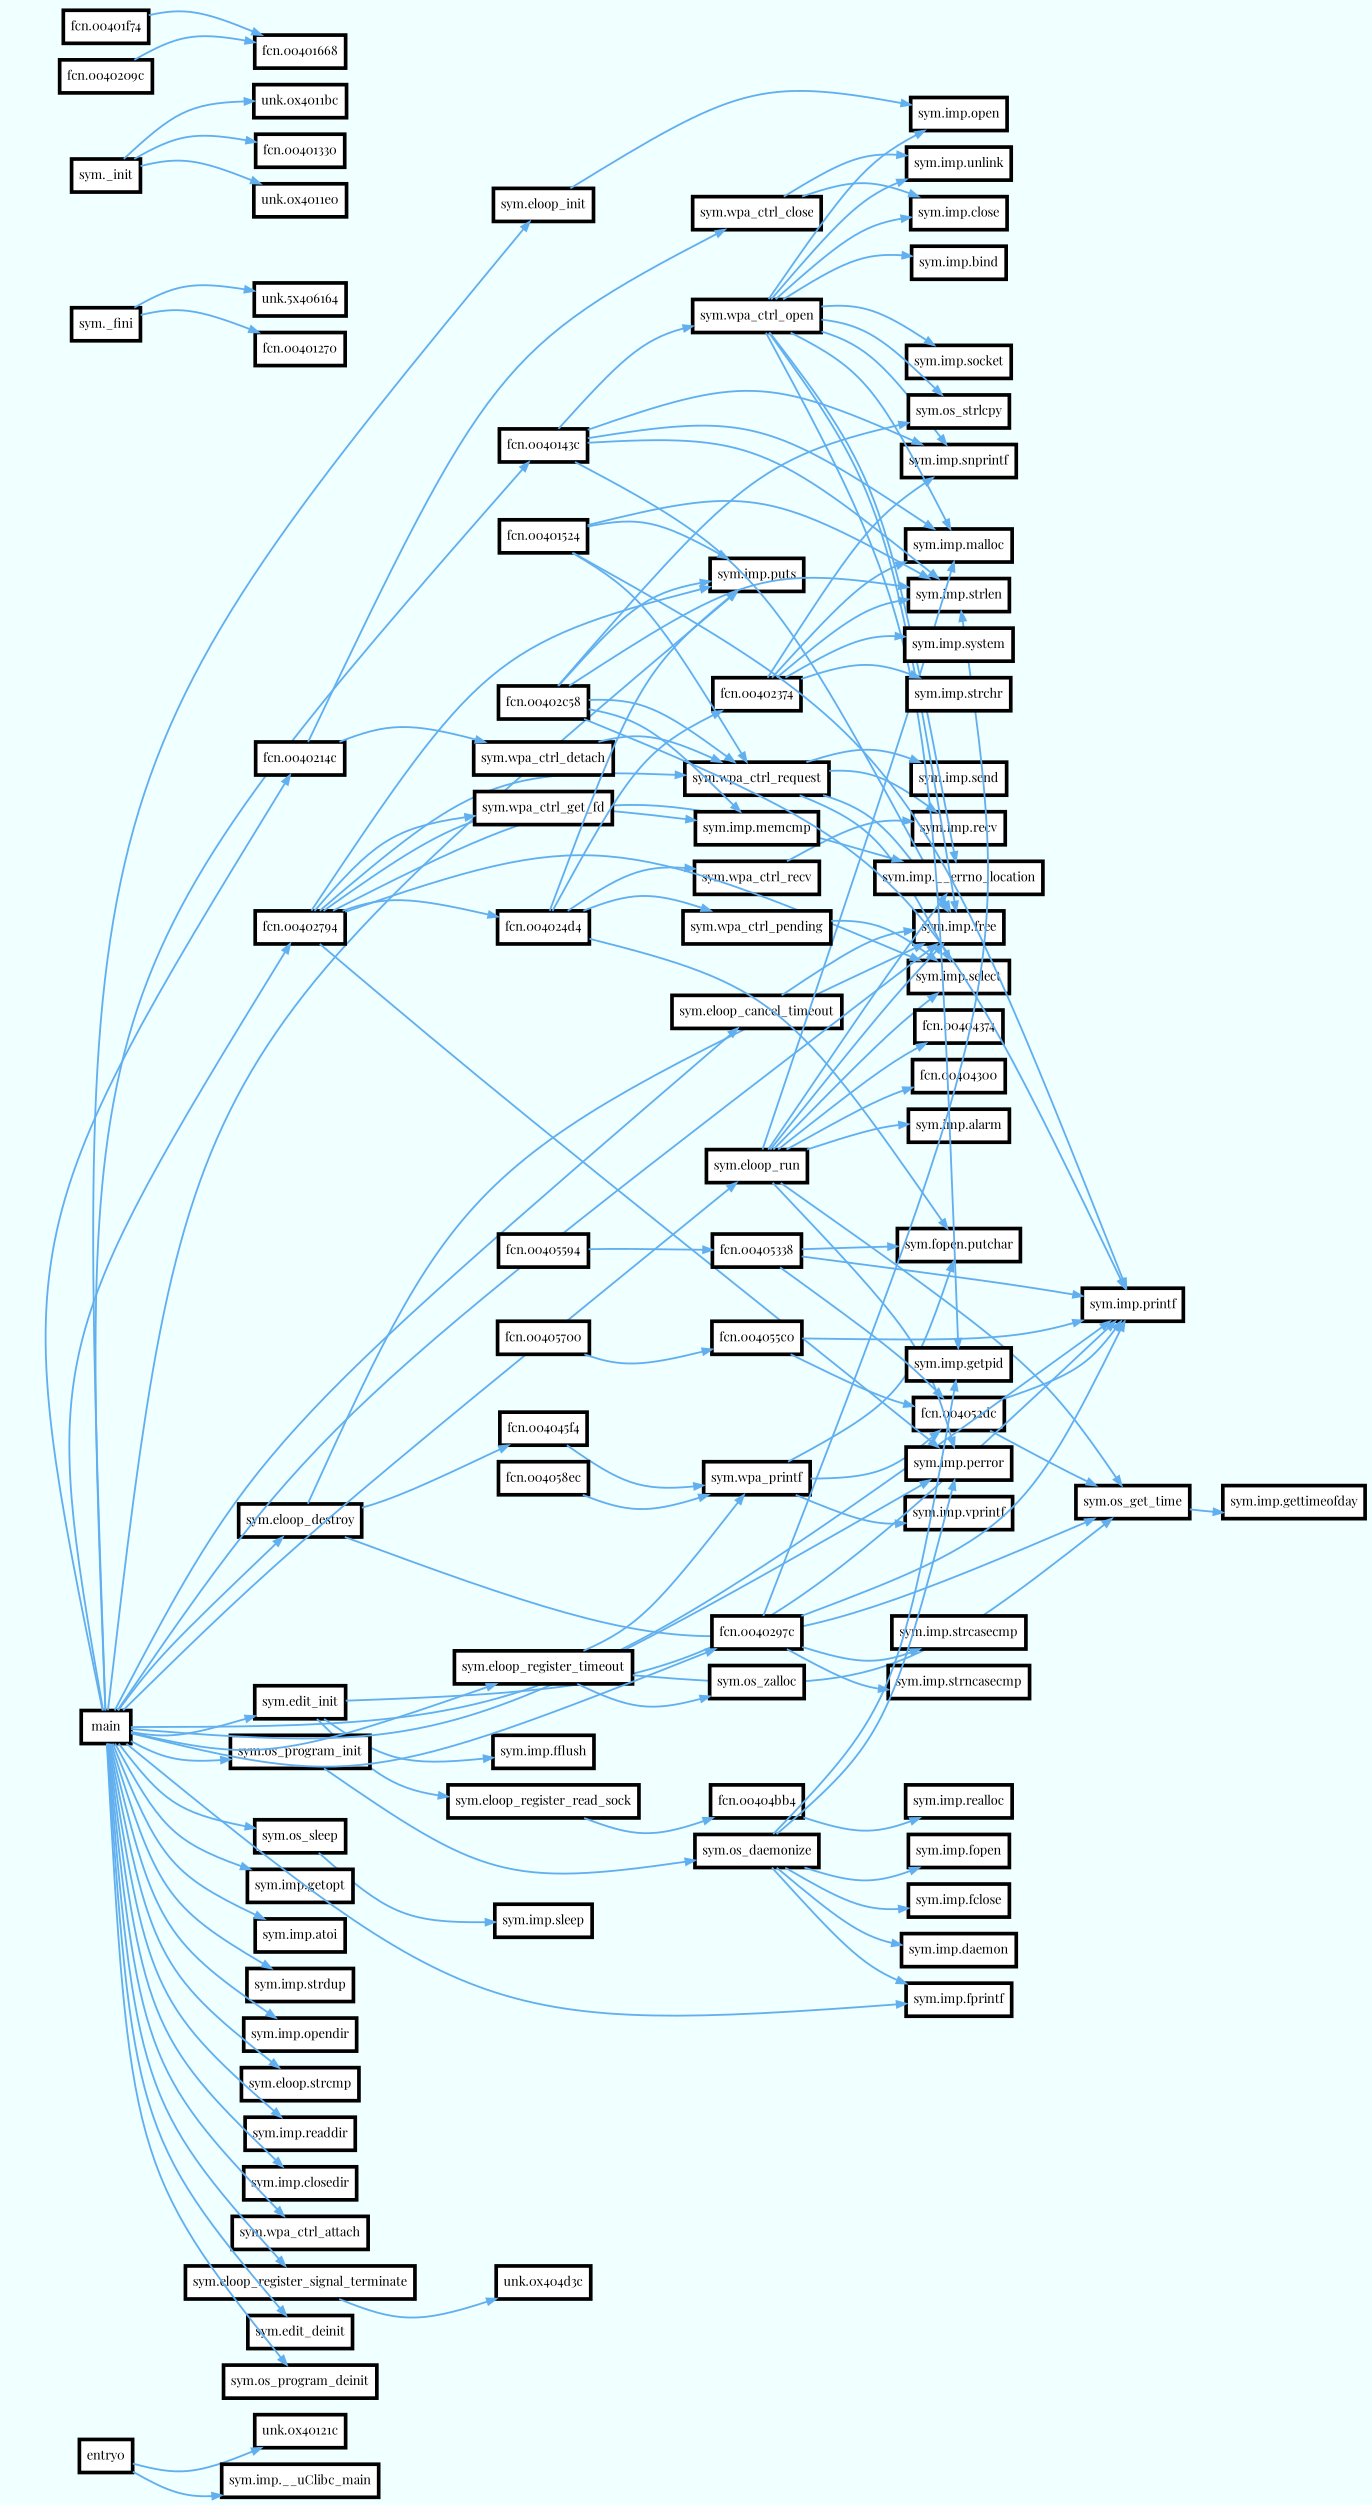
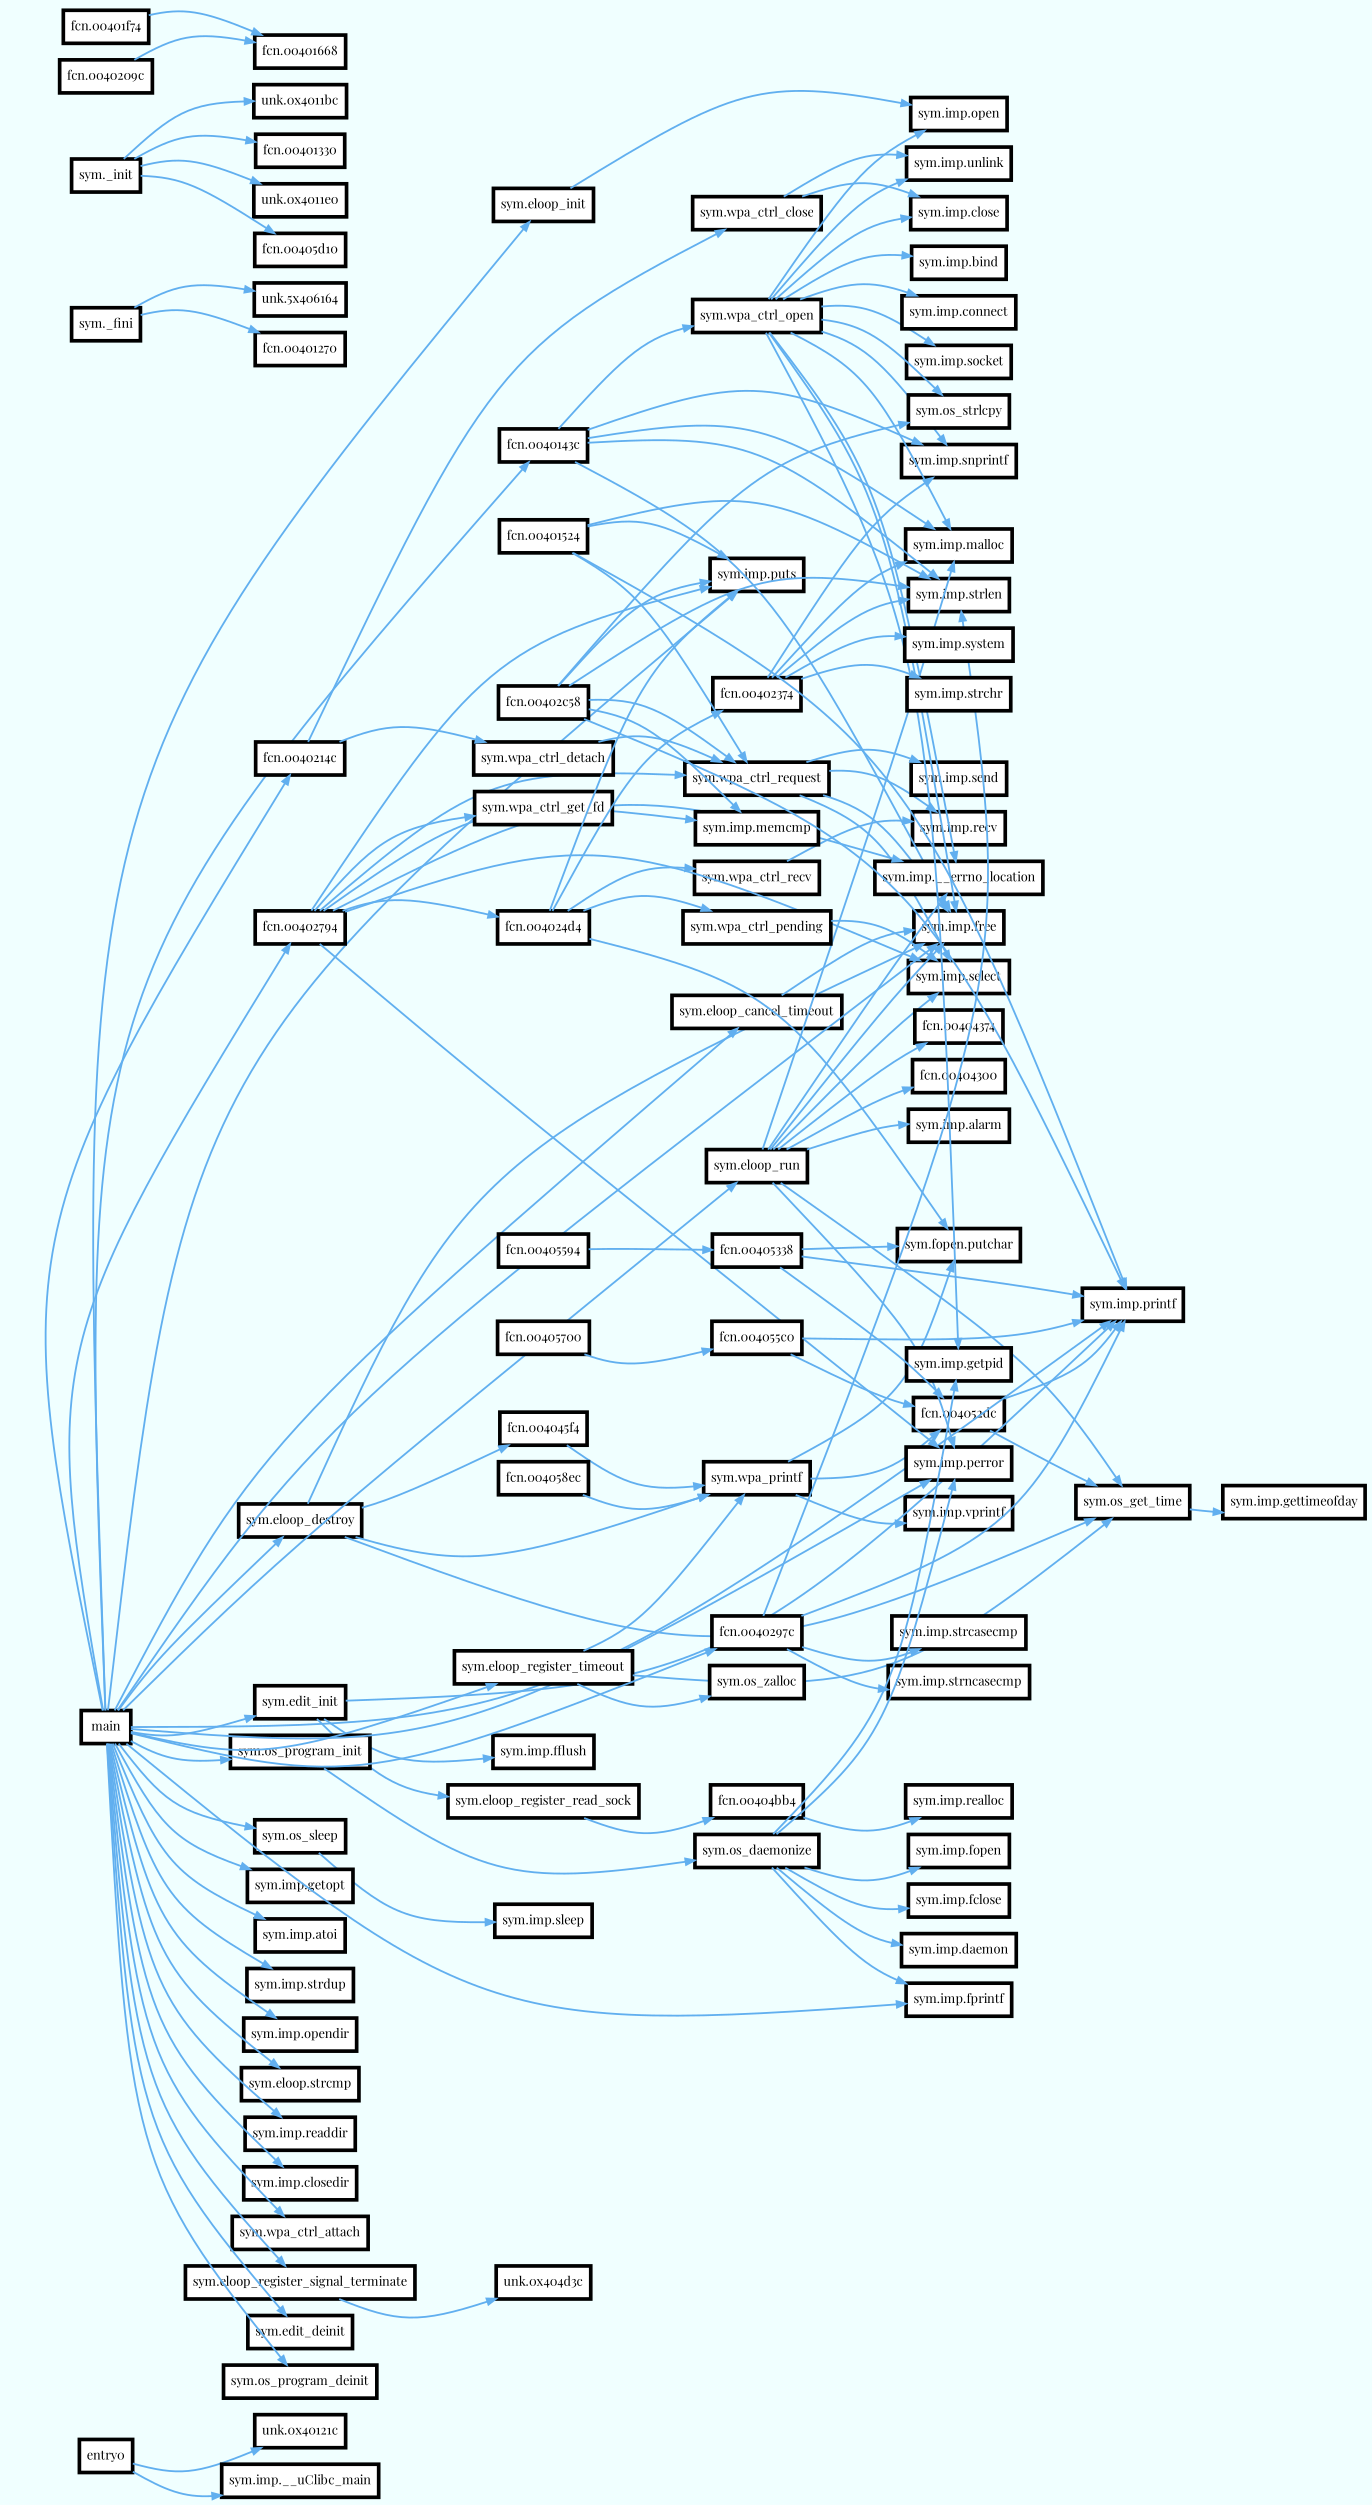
  digraph {
    bgcolor=azure
    fontname="Playfair Display"
    rankdir=LR
    splines=curved
    node [fillcolor=white fontname="Playfair Display" fontsize=14 penwidth=4 shape=box style=filled]
    edge [arrowhead=normal color="#61afef" fontname="Playfair Display" style=bold weight=2]
    n1 [label=entry0]
    n2 [label="unk.0x40121c"]
    n3 [label="sym.imp.__uClibc_main"]
    n4 [label="sym.eloop_init"]
    n5 [label="sym.imp.open"]
    n6 [label="sym.wpa_ctrl_recv"]
    n7 [label="sym.imp.recv"]
    n8 [label="sym.os_get_time"]
    n9 [label="sym.imp.gettimeofday"]
    n10 [label="sym.wpa_ctrl_request"]
    n11 [label="sym.imp.send"]
    n12 [label="sym.imp.free"]
    n13 [label="sym.imp.select"]
    n14 [label="sym.wpa_printf"]
    n15 [label="fcn.004052dc"]
    n16 [label="sym.imp.vprintf"]
    n17 [label="sym.fopen.putchar"]
    n18 [label="sym.imp.printf"]
    n19 [label="sym.edit_init"]
    n20 [label="sym.eloop_register_read_sock"]
    n21 [label="sym.imp.fflush"]
    n22 [label="fcn.00404bb4"]
    n23 [label="sym.imp.realloc"]
    n24 [label="sym.eloop_destroy"]
    n25 [label="fcn.004045f4"]
    n26 [label="sym.os_sleep"]
    n27 [label="sym.imp.sleep"]
    n28 [label="sym.eloop_cancel_timeout"]
    n29 [label="sym._fini"]
    n30 [label="unk.5x406164"]
    n31 [label="fcn.00401270"]
    n32 [label=main]
    n33 [label="sym.os_program_init"]
    n34 [label="sym.imp.getopt"]
    n35 [label="sym.imp.atoi"]
    n36 [label="sym.imp.fprintf"]
    n37 [label="sym.imp.puts"]
    n38 [label="sym.imp.strdup"]
    n39 [label="sym.imp.opendir"]
    n40 [label="sym.eloop.strcmp"]
    n41 [label="sym.imp.readdir"]
    n42 [label="sym.imp.closedir"]
    n43 [label="fcn.0040143c"]
    n44 [label="sym.imp.perror"]
    n45 [label="sym.wpa_ctrl_attach"]
    n46 [label="sym.eloop_register_signal_terminate"]
    n47 [label="sym.eloop_register_timeout"]
    n48 [label="sym.eloop_run"]
    n49 [label="sym.edit_deinit"]
    n50 [label="fcn.00402794"]
    n51 [label="fcn.0040297c"]
    n52 [label="fcn.0040214c"]
    n53 [label="sym.os_program_deinit"]
    n54 [label="sym.os_daemonize"]
    n55 [label="sym.wpa_ctrl_open"]
    n56 [label="sym.imp.malloc"]
    n57 [label="sym.imp.snprintf"]
    n58 [label="sym.imp.strlen"]
    n59 [label="sym.imp.getpid"]
    n60 [label="sym.imp.daemon"]
    n61 [label="sym.imp.fopen"]
    n62 [label="sym.imp.fclose"]
    n63 [label="unk.0x404d3c"]
    n64 [label="sym.os_zalloc"]
    n65 [label="sym.imp.__errno_location"]
    n66 [label="fcn.00404300"]
    n67 [label="sym.imp.alarm"]
    n68 [label="fcn.00404374"]
    n69 [label="fcn.004024d4"]
    n70 [label="sym.imp.memcmp"]
    n71 [label="sym.wpa_ctrl_get_fd"]
    n72 [label="sym.imp.strncasecmp"]
    n73 [label="sym.imp.strcasecmp"]
    n74 [label="sym.wpa_ctrl_detach"]
    n75 [label="sym.wpa_ctrl_close"]
    n76 [label="sym.imp.socket"]
    n77 [label="sym.imp.bind"]
    n78 [label="sym.imp.unlink"]
    n79 [label="sym.os_strlcpy"]
+   n80 [label="sym.imp.connect"]
    n81 [label="sym.imp.close"]
    n82 [label="sym.wpa_ctrl_pending"]
    n83 [label="fcn.00402374"]
    n84 [label="sym._init"]
    n85 [label="unk.0x4011bc"]
    n86 [label="fcn.00401330"]
    n87 [label="unk.0x4011e0"]
+   n88 [label="fcn.00405d10"]
    n89 [label="sym.imp.strchr"]
    n90 [label="sym.imp.system"]
    n91 [label="fcn.00401524"]
    n92 [label="fcn.00402c58"]
    n93 [label="fcn.00405338"]
    n94 [label="fcn.004055c0"]
    n95 [label="fcn.00401f74"]
    n96 [label="fcn.00401668"]
    n97 [label="fcn.0040209c"]
    n98 [label="fcn.00405594"]
    n99 [label="fcn.00405700"]
    n100 [label="fcn.004058ec"]
    n1 -> n2
    n1 -> n3
    n4 -> n5
    n6 -> n7
    n8 -> n9
    n10 -> n7
    n10 -> n11
    n10 -> n12
    n10 -> n13
    n14 -> n15
    n14 -> n16
    n14 -> n17
    n15 -> n8
    n15 -> n18
    n19 -> n18
    n19 -> n20
    n19 -> n21
    n20 -> n22
    n22 -> n23
    n24 -> n8
    n24 -> n12
+   n24 -> n14
    n24 -> n25
    n25 -> n14
    n26 -> n27
    n28 -> n12
    n29 -> n30
    n29 -> n31
    n32 -> n4
    n32 -> n12
    n32 -> n18
    n32 -> n19
    n32 -> n24
    n32 -> n26
    n32 -> n28
    n32 -> n33
    n32 -> n34
    n32 -> n35
    n32 -> n36
    n32 -> n37
    n32 -> n38
    n32 -> n39
    n32 -> n40
    n32 -> n41
    n32 -> n42
    n32 -> n43
    n32 -> n44
    n32 -> n45
    n32 -> n46
    n32 -> n47
    n32 -> n48
    n32 -> n49
    n32 -> n50
    n32 -> n51
    n32 -> n52
    n32 -> n53
    n33 -> n54
    n43 -> n12
    n43 -> n55
    n43 -> n56
    n43 -> n57
    n43 -> n58
    n46 -> n63
    n47 -> n8
    n47 -> n14
    n47 -> n64
    n48 -> n8
    n48 -> n12
    n48 -> n13
    n48 -> n44
    n48 -> n56
    n48 -> n65
    n48 -> n66
    n48 -> n67
    n48 -> n68
    n50 -> n10
    n50 -> n13
    n50 -> n37
    n50 -> n44
    n50 -> n65
    n50 -> n69
    n50 -> n70
    n50 -> n71
    n51 -> n18
    n51 -> n58
    n51 -> n72
    n51 -> n73
    n52 -> n74
    n52 -> n75
    n54 -> n36
    n54 -> n44
    n54 -> n59
    n54 -> n60
    n54 -> n61
    n54 -> n62
    n55 -> n5
    n55 -> n12
    n55 -> n56
    n55 -> n57
    n55 -> n59
    n55 -> n65
    n55 -> n76
    n55 -> n77
    n55 -> n78
    n55 -> n79
+   n55 -> n80
    n55 -> n81
    n69 -> n6
    n69 -> n17
    n69 -> n37
    n69 -> n82
    n69 -> n83
    n74 -> n10
    n75 -> n78
    n75 -> n81
    n82 -> n13
    n83 -> n56
    n83 -> n57
    n83 -> n58
    n83 -> n89
    n83 -> n90
    n84 -> n85
    n84 -> n86
    n84 -> n87
+   n84 -> n88
    n91 -> n10
    n91 -> n18
    n91 -> n37
    n91 -> n58
    n92 -> n10
    n92 -> n18
    n92 -> n37
    n92 -> n58
    n92 -> n70
    n92 -> n79
    n93 -> n15
    n93 -> n17
    n93 -> n18
    n94 -> n15
    n94 -> n18
    n95 -> n96
    n97 -> n96
    n98 -> n93
    n99 -> n94
    n100 -> n14
  }
